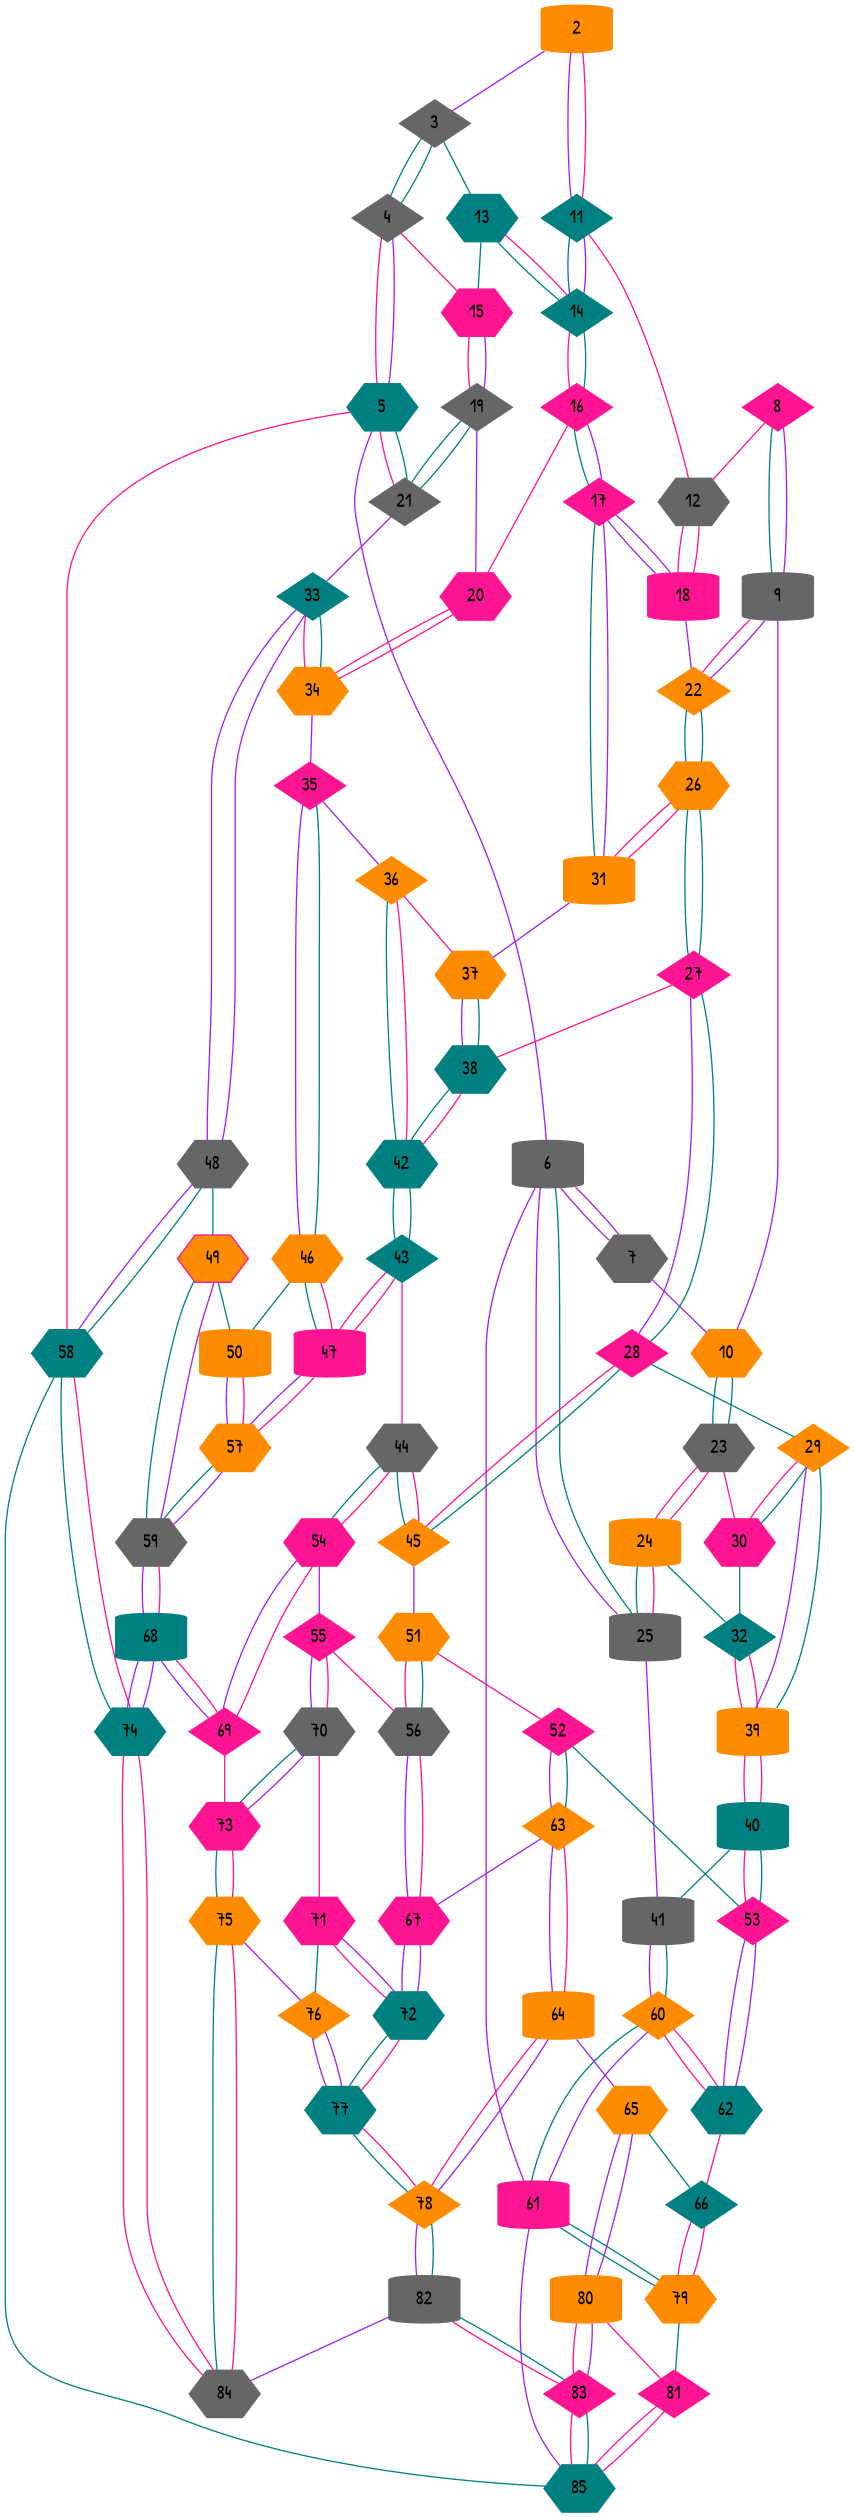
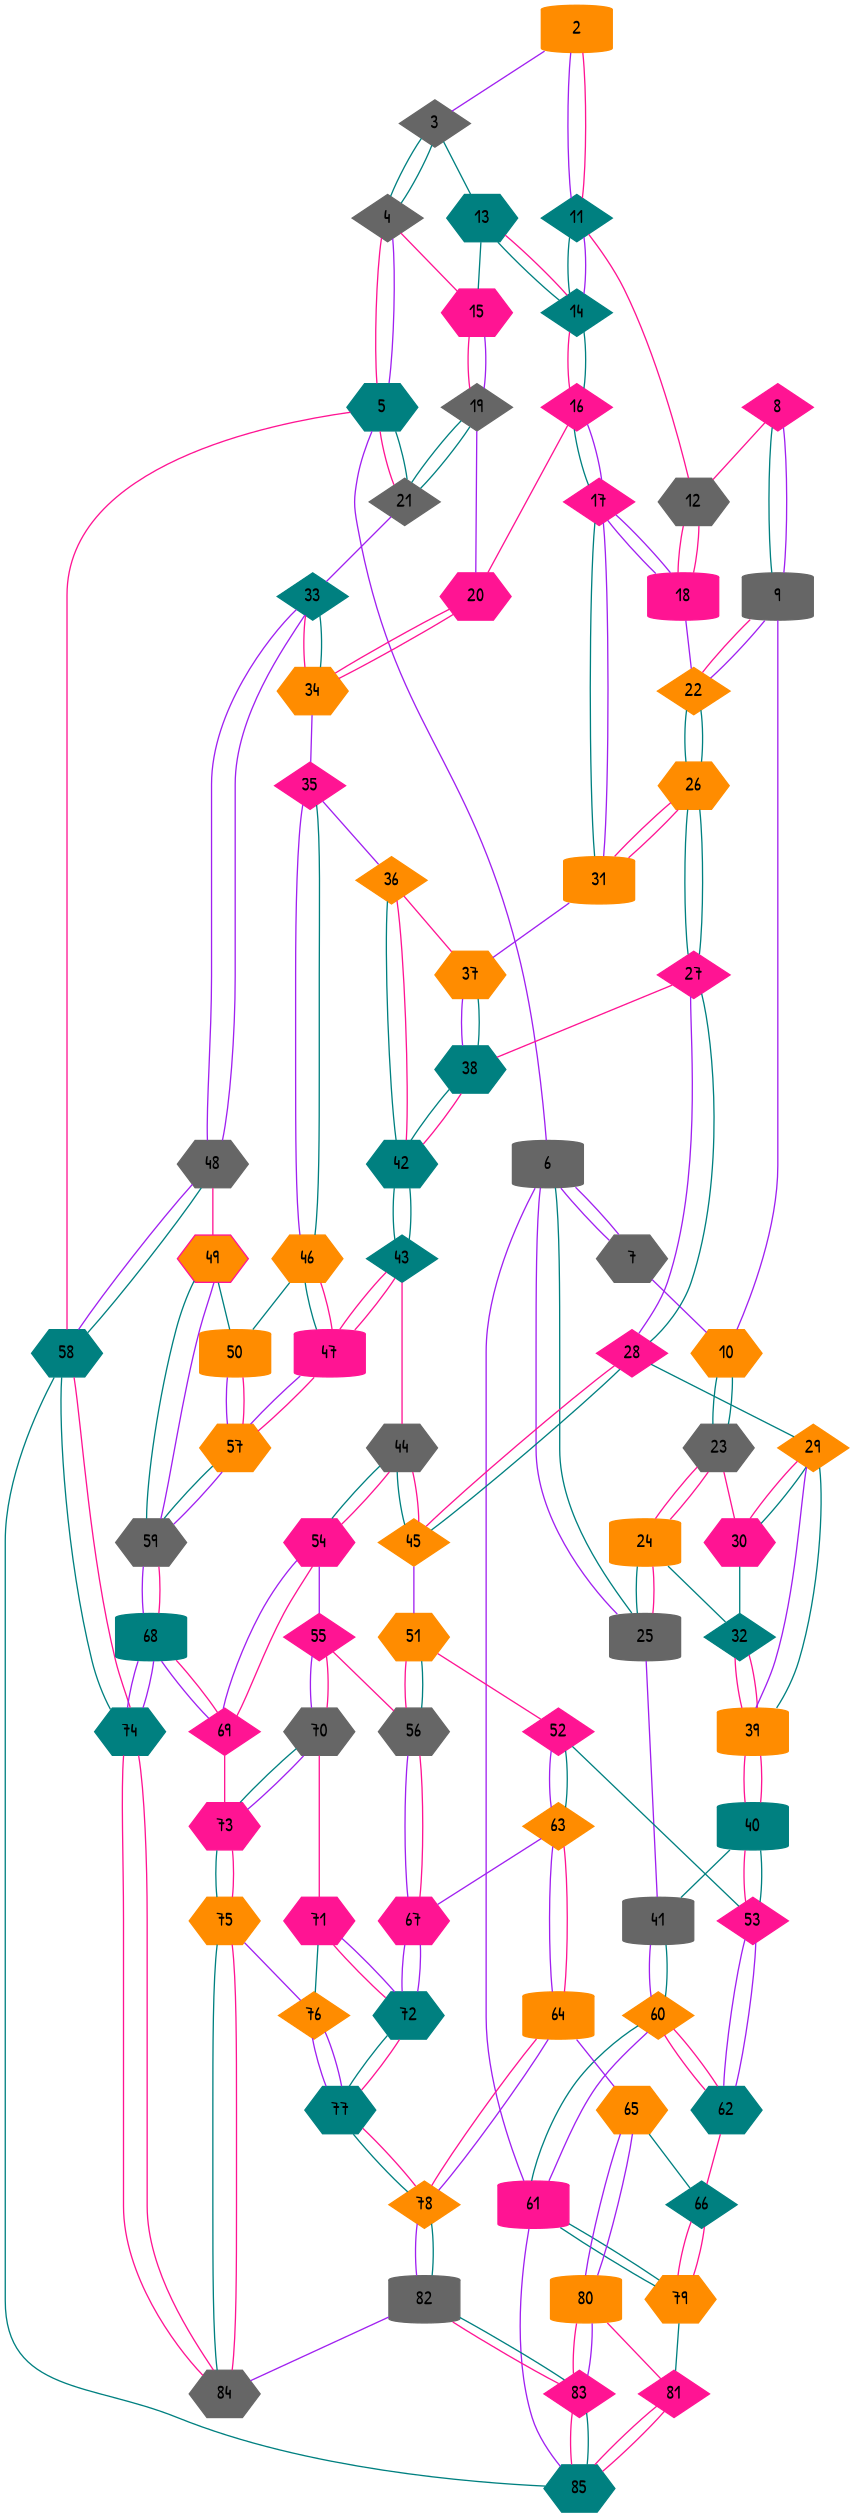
  graph {
    fontname="Patrick Hand"
    node [color=darkorange fontname="Patrick Hand" shape=hexagon style=filled]
    edge [color=deeppink fontname="Patrick Hand"]
    2 [shape=cylinder]
    3 [color=gray40 shape=diamond]
    11 [color=teal shape=diamond]
    8 [color=deeppink shape=diamond]
    9 [color=gray40 shape=cylinder]
    12 [color=gray40]
    4 [color=gray40 shape=diamond]
    13 [color=teal]
    14 [color=teal shape=diamond]
    5 [color=teal]
    15 [color=deeppink]
    6 [color=gray40 shape=cylinder]
    21 [color=gray40 shape=diamond]
    58 [color=teal]
    19 [color=gray40 shape=diamond]
    7 [color=gray40]
    25 [color=gray40 shape=cylinder]
    61 [color=deeppink shape=cylinder]
    33 [color=teal shape=diamond]
    74 [color=teal]
    85 [color=teal]
    10
    41 [color=gray40 shape=cylinder]
    79
    23 [color=gray40]
    22 [shape=diamond]
    18 [color=deeppink shape=cylinder]
    26
    24 [shape=cylinder]
    30 [color=deeppink]
    16 [color=deeppink shape=diamond]
    17 [color=deeppink shape=diamond]
    20 [color=deeppink]
    31 [shape=cylinder]
    34
    37
    35 [color=deeppink shape=diamond]
    48 [color=gray40]
    27 [color=deeppink shape=diamond]
    32 [color=teal shape=diamond]
    39 [shape=cylinder]
    60 [shape=diamond]
    28 [color=deeppink shape=diamond]
    38 [color=teal]
    29 [shape=diamond]
    45 [shape=diamond]
    42 [color=teal]
    51
    40 [color=teal shape=cylinder]
    49 [color=deeppink fillcolor=darkorange]
    36 [shape=diamond]
    46
    47 [color=deeppink shape=cylinder]
    50 [shape=cylinder]
    43 [color=teal shape=diamond]
    53 [color=deeppink shape=diamond]
    62 [color=teal]
    44 [color=gray40]
    54 [color=deeppink]
    57
    55 [color=deeppink shape=diamond]
    69 [color=deeppink shape=diamond]
    52 [color=deeppink shape=diamond]
    56 [color=gray40]
    59 [color=gray40]
    68 [color=teal shape=cylinder]
    63 [shape=diamond]
    67 [color=deeppink]
    64 [shape=cylinder]
    66 [color=teal shape=diamond]
    70 [color=gray40]
    73 [color=deeppink]
    71 [color=deeppink]
    72 [color=teal]
    84 [color=gray40]
    81 [color=deeppink shape=diamond]
    65
    78 [shape=diamond]
    80 [shape=cylinder]
    82 [color=gray40 shape=cylinder]
    83 [color=deeppink shape=diamond]
    77 [color=teal]
    75
    76 [shape=diamond]
    2 -- 3 [color=purple]
    2 -- 11 [color=purple]
    2 -- 11
    3 -- 4 [color=teal]
    3 -- 4 [color=teal]
    3 -- 13 [color=teal]
    11 -- 12
    11 -- 14 [color=teal]
    11 -- 14 [color=purple]
    8 -- 9 [color=teal]
    8 -- 9 [color=purple]
    8 -- 12
    9 -- 10 [color=purple]
    9 -- 22
    9 -- 22 [color=purple]
    12 -- 18
    12 -- 18
    4 -- 5
    4 -- 5 [color=purple]
    4 -- 15
    13 -- 14 [color=teal]
    13 -- 14
    13 -- 15 [color=teal]
    14 -- 16
    14 -- 16 [color=teal]
    5 -- 6 [color=purple]
    5 -- 21
    5 -- 21 [color=teal]
    5 -- 58
    15 -- 19
    15 -- 19 [color=purple]
    6 -- 7 [color=purple]
    6 -- 7 [color=purple]
    6 -- 25 [color=purple]
    6 -- 25 [color=teal]
    6 -- 61 [color=purple]
    21 -- 33 [color=purple]
    58 -- 74 [color=teal]
    58 -- 74
    58 -- 85 [color=teal]
    19 -- 21 [color=teal]
    19 -- 21 [color=teal]
    19 -- 20 [color=purple]
    7 -- 10 [color=purple]
    25 -- 41 [color=purple]
    61 -- 85 [color=purple]
    61 -- 79 [color=teal]
    61 -- 79 [color=teal]
    33 -- 34
    33 -- 34 [color=teal]
    33 -- 48 [color=purple]
    33 -- 48 [color=purple]
    74 -- 84
    74 -- 84
    10 -- 23 [color=teal]
    10 -- 23 [color=teal]
    41 -- 60 [color=purple]
    41 -- 60 [color=teal]
    79 -- 81 [color=teal]
    23 -- 24
    23 -- 24
    23 -- 30
    22 -- 26 [color=teal]
    22 -- 26 [color=teal]
    18 -- 22 [color=purple]
    26 -- 31
    26 -- 31
    26 -- 27 [color=teal]
    26 -- 27 [color=teal]
    24 -- 25 [color=teal]
    24 -- 25
    24 -- 32 [color=teal]
    30 -- 32 [color=teal]
    16 -- 17 [color=teal]
    16 -- 17 [color=purple]
    16 -- 20
    17 -- 18 [color=purple]
    17 -- 18 [color=purple]
    17 -- 31 [color=teal]
    17 -- 31 [color=purple]
    20 -- 34
    20 -- 34
    31 -- 37 [color=purple]
    34 -- 35 [color=purple]
    37 -- 38 [color=purple]
    37 -- 38 [color=teal]
    35 -- 36 [color=purple]
    35 -- 46 [color=purple]
    35 -- 46 [color=teal]
    48 -- 58 [color=purple]
    48 -- 58 [color=teal]
-   48 -- 49 [color=teal]
+   48 -- 49
    27 -- 28 [color=purple]
    27 -- 28 [color=teal]
    27 -- 38
    32 -- 39
    32 -- 39
    39 -- 40
    39 -- 40
    60 -- 61 [color=teal]
    60 -- 61 [color=purple]
    60 -- 62
    60 -- 62
    28 -- 29 [color=teal]
    28 -- 45
    28 -- 45 [color=teal]
    38 -- 42 [color=teal]
    38 -- 42
    29 -- 30
    29 -- 30 [color=teal]
    29 -- 39 [color=purple]
    29 -- 39 [color=teal]
    45 -- 51 [color=purple]
    42 -- 43 [color=teal]
    42 -- 43 [color=teal]
    51 -- 52
    51 -- 56
    51 -- 56 [color=teal]
    40 -- 41 [color=teal]
    40 -- 53
    40 -- 53 [color=teal]
    49 -- 50 [color=teal]
    49 -- 59 [color=teal]
    49 -- 59 [color=purple]
    36 -- 37
    36 -- 42 [color=teal]
    36 -- 42
    46 -- 47 [color=teal]
    46 -- 47
    46 -- 50 [color=teal]
    47 -- 57 [color=purple]
    47 -- 57
    50 -- 57 [color=purple]
    50 -- 57
    43 -- 47
    43 -- 47
    43 -- 44
    53 -- 62 [color=purple]
    53 -- 62 [color=purple]
    62 -- 66
    44 -- 45 [color=teal]
    44 -- 45
    44 -- 54 [color=teal]
    44 -- 54
    54 -- 55 [color=purple]
    54 -- 69 [color=purple]
    54 -- 69
    57 -- 59 [color=teal]
    57 -- 59 [color=purple]
    55 -- 56
    55 -- 70 [color=purple]
    55 -- 70
    69 -- 73
    52 -- 53 [color=teal]
    52 -- 63 [color=purple]
    52 -- 63 [color=teal]
    56 -- 67 [color=purple]
    56 -- 67
    59 -- 68 [color=purple]
    59 -- 68
    68 -- 74 [color=purple]
    68 -- 74 [color=purple]
    68 -- 69 [color=purple]
    68 -- 69
    63 -- 67 [color=purple]
    63 -- 64 [color=purple]
    63 -- 64
    67 -- 72 [color=purple]
    67 -- 72 [color=purple]
    64 -- 65 [color=purple]
    64 -- 78
    64 -- 78 [color=purple]
    66 -- 79
    66 -- 79
    70 -- 73 [color=teal]
    70 -- 73 [color=purple]
    70 -- 71
    73 -- 75 [color=teal]
    73 -- 75
    71 -- 72
    71 -- 72 [color=purple]
    71 -- 76 [color=teal]
    72 -- 77 [color=teal]
    72 -- 77
    81 -- 85
    81 -- 85
    65 -- 66 [color=teal]
    65 -- 80 [color=purple]
    65 -- 80 [color=purple]
    78 -- 82 [color=purple]
    78 -- 82 [color=teal]
    80 -- 81
    80 -- 83
    80 -- 83 [color=purple]
    82 -- 84 [color=purple]
    82 -- 83
    82 -- 83 [color=teal]
    83 -- 85
    83 -- 85 [color=teal]
    77 -- 78 [color=teal]
    77 -- 78
    75 -- 84 [color=teal]
    75 -- 84
    75 -- 76 [color=purple]
    76 -- 77 [color=purple]
    76 -- 77 [color=purple]
  }
